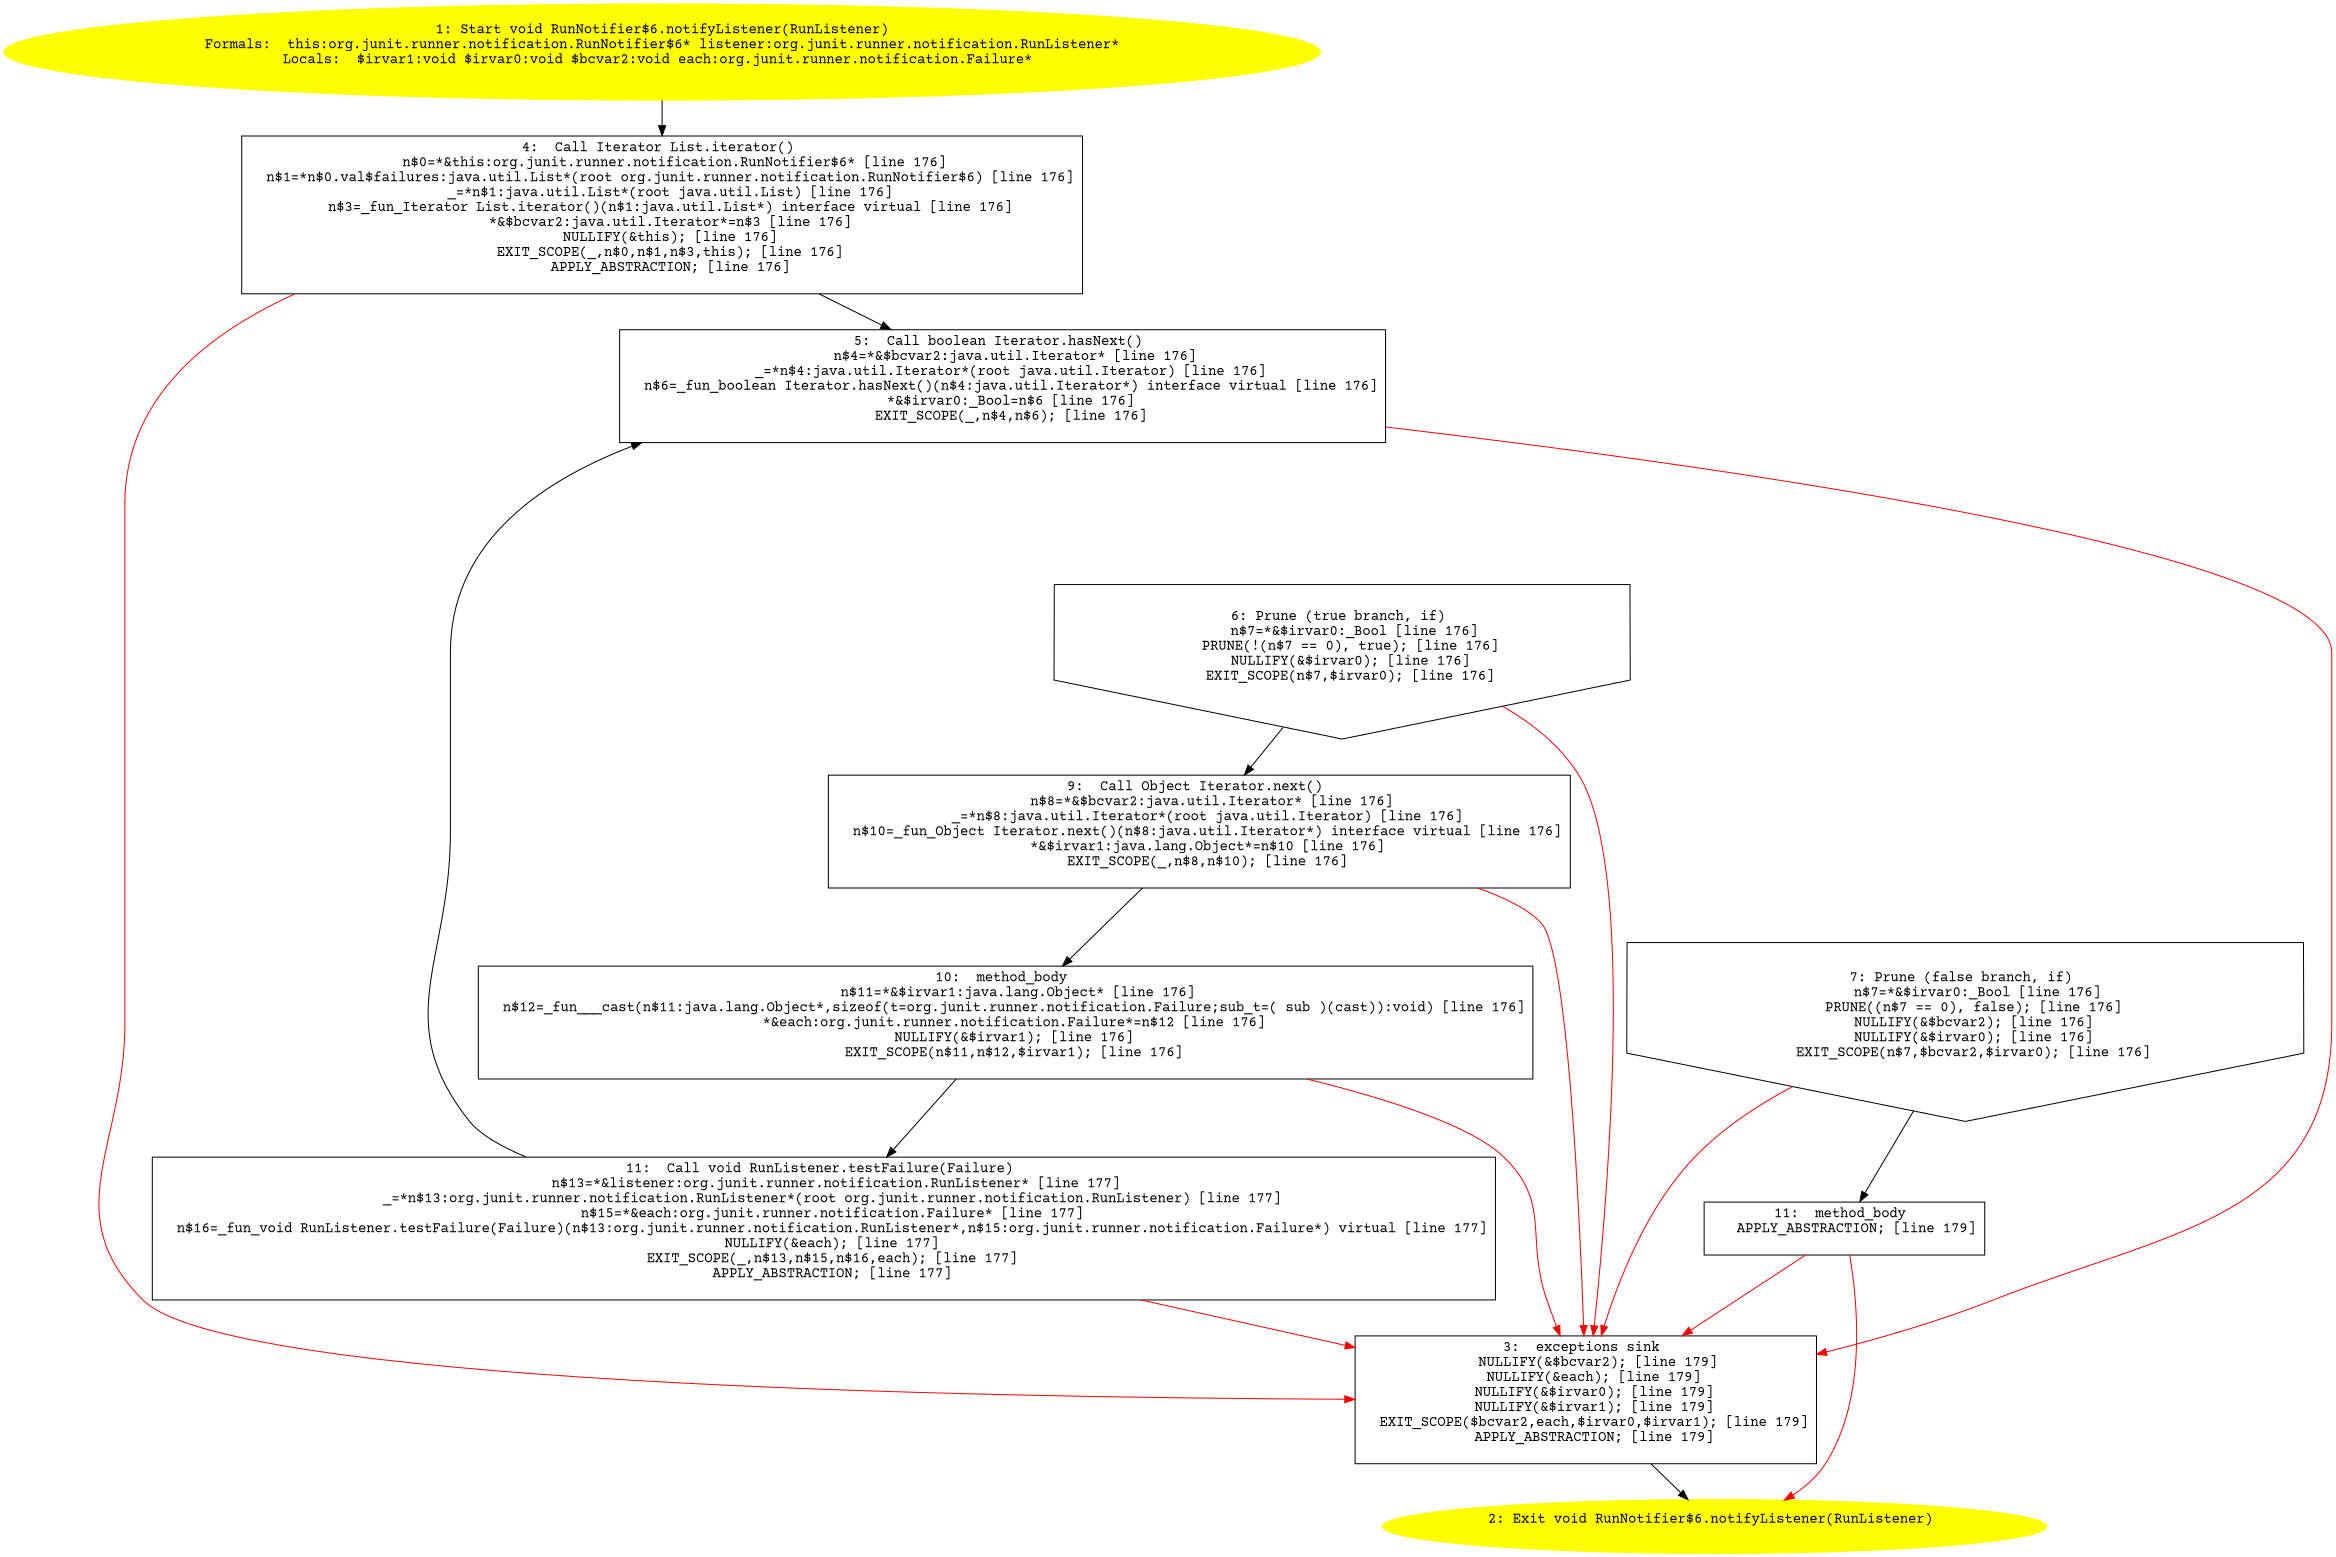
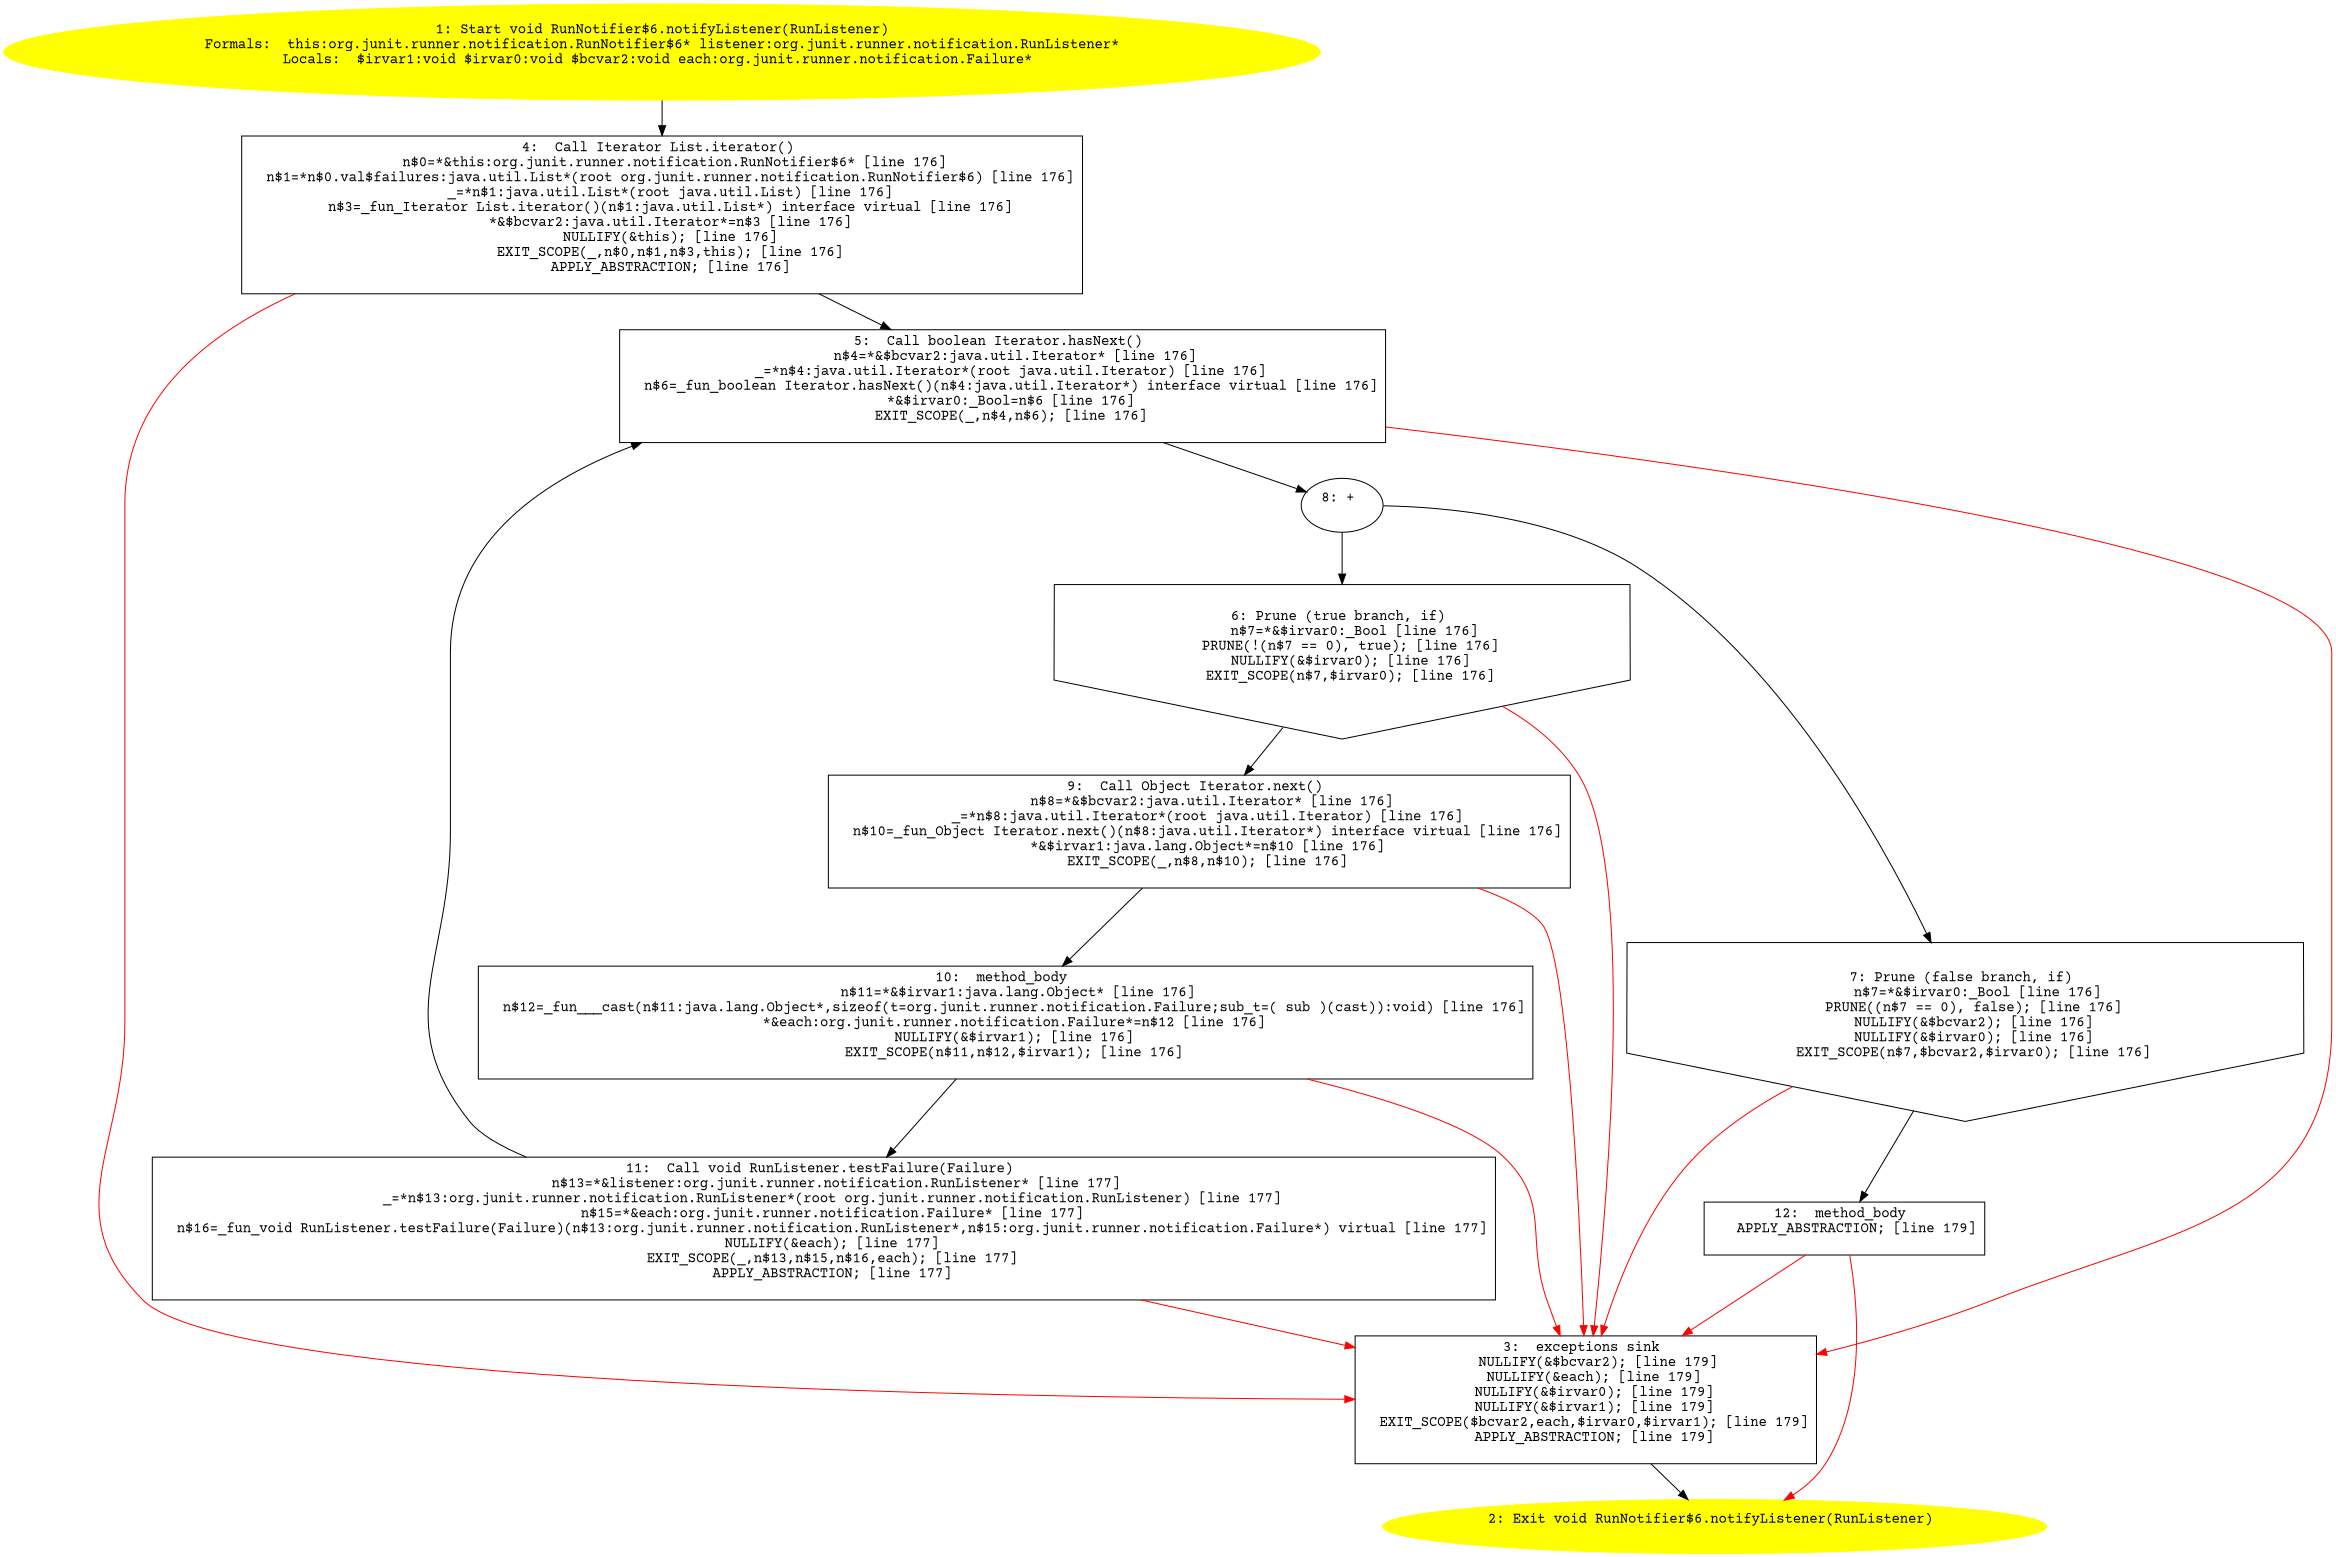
  digraph {
    fontname="Courier Prime"
    node [fontname="Courier Prime" shape=box]
    edge [fontname="Courier Prime"]
    n1 [color=yellow label="1: Start void RunNotifier$6.notifyListener(RunListener)\nFormals:  this:org.junit.runner.notification.RunNotifier$6* listener:org.junit.runner.notification.RunListener*\nLocals:  $irvar1:void $irvar0:void $bcvar2:void each:org.junit.runner.notification.Failure* \n  " style=filled shape=""]
    n2 [label="4:  Call Iterator List.iterator() \n   n$0=*&this:org.junit.runner.notification.RunNotifier$6* [line 176]\n  n$1=*n$0.val$failures:java.util.List*(root org.junit.runner.notification.RunNotifier$6) [line 176]\n  _=*n$1:java.util.List*(root java.util.List) [line 176]\n  n$3=_fun_Iterator List.iterator()(n$1:java.util.List*) interface virtual [line 176]\n  *&$bcvar2:java.util.Iterator*=n$3 [line 176]\n  NULLIFY(&this); [line 176]\n  EXIT_SCOPE(_,n$0,n$1,n$3,this); [line 176]\n  APPLY_ABSTRACTION; [line 176]\n "]
    n3 [label="3:  exceptions sink \n   NULLIFY(&$bcvar2); [line 179]\n  NULLIFY(&each); [line 179]\n  NULLIFY(&$irvar0); [line 179]\n  NULLIFY(&$irvar1); [line 179]\n  EXIT_SCOPE($bcvar2,each,$irvar0,$irvar1); [line 179]\n  APPLY_ABSTRACTION; [line 179]\n "]
    n4 [label="5:  Call boolean Iterator.hasNext() \n   n$4=*&$bcvar2:java.util.Iterator* [line 176]\n  _=*n$4:java.util.Iterator*(root java.util.Iterator) [line 176]\n  n$6=_fun_boolean Iterator.hasNext()(n$4:java.util.Iterator*) interface virtual [line 176]\n  *&$irvar0:_Bool=n$6 [line 176]\n  EXIT_SCOPE(_,n$4,n$6); [line 176]\n "]
    n5 [color=yellow label="2: Exit void RunNotifier$6.notifyListener(RunListener) \n  " style=filled shape=""]
+   n6 [label="8: + \n  " shape=""]
    n7 [label="6: Prune (true branch, if) \n   n$7=*&$irvar0:_Bool [line 176]\n  PRUNE(!(n$7 == 0), true); [line 176]\n  NULLIFY(&$irvar0); [line 176]\n  EXIT_SCOPE(n$7,$irvar0); [line 176]\n " shape=invhouse]
    n8 [label="7: Prune (false branch, if) \n   n$7=*&$irvar0:_Bool [line 176]\n  PRUNE((n$7 == 0), false); [line 176]\n  NULLIFY(&$bcvar2); [line 176]\n  NULLIFY(&$irvar0); [line 176]\n  EXIT_SCOPE(n$7,$bcvar2,$irvar0); [line 176]\n " shape=invhouse]
    n9 [label="9:  Call Object Iterator.next() \n   n$8=*&$bcvar2:java.util.Iterator* [line 176]\n  _=*n$8:java.util.Iterator*(root java.util.Iterator) [line 176]\n  n$10=_fun_Object Iterator.next()(n$8:java.util.Iterator*) interface virtual [line 176]\n  *&$irvar1:java.lang.Object*=n$10 [line 176]\n  EXIT_SCOPE(_,n$8,n$10); [line 176]\n "]
-   n10 [label="11:  method_body \n   APPLY_ABSTRACTION; [line 179]\n "]
+   n10 [label="12:  method_body \n   APPLY_ABSTRACTION; [line 179]\n "]
    n11 [label="10:  method_body \n   n$11=*&$irvar1:java.lang.Object* [line 176]\n  n$12=_fun___cast(n$11:java.lang.Object*,sizeof(t=org.junit.runner.notification.Failure;sub_t=( sub )(cast)):void) [line 176]\n  *&each:org.junit.runner.notification.Failure*=n$12 [line 176]\n  NULLIFY(&$irvar1); [line 176]\n  EXIT_SCOPE(n$11,n$12,$irvar1); [line 176]\n "]
    n12 [label="11:  Call void RunListener.testFailure(Failure) \n   n$13=*&listener:org.junit.runner.notification.RunListener* [line 177]\n  _=*n$13:org.junit.runner.notification.RunListener*(root org.junit.runner.notification.RunListener) [line 177]\n  n$15=*&each:org.junit.runner.notification.Failure* [line 177]\n  n$16=_fun_void RunListener.testFailure(Failure)(n$13:org.junit.runner.notification.RunListener*,n$15:org.junit.runner.notification.Failure*) virtual [line 177]\n  NULLIFY(&each); [line 177]\n  EXIT_SCOPE(_,n$13,n$15,n$16,each); [line 177]\n  APPLY_ABSTRACTION; [line 177]\n "]
    n1 -> n2
    n2 -> n3 [color=red]
    n2 -> n4
    n3 -> n5
    n4 -> n3 [color=red]
+   n4 -> n6
+   n6 -> n7
+   n6 -> n8
    n7 -> n3 [color=red]
    n7 -> n9
    n8 -> n3 [color=red]
    n8 -> n10
    n9 -> n3 [color=red]
    n9 -> n11
    n10 -> n3 [color=red]
    n10 -> n5 [color=red]
    n11 -> n3 [color=red]
    n11 -> n12
    n12 -> n3 [color=red]
    n12 -> n4
  }
